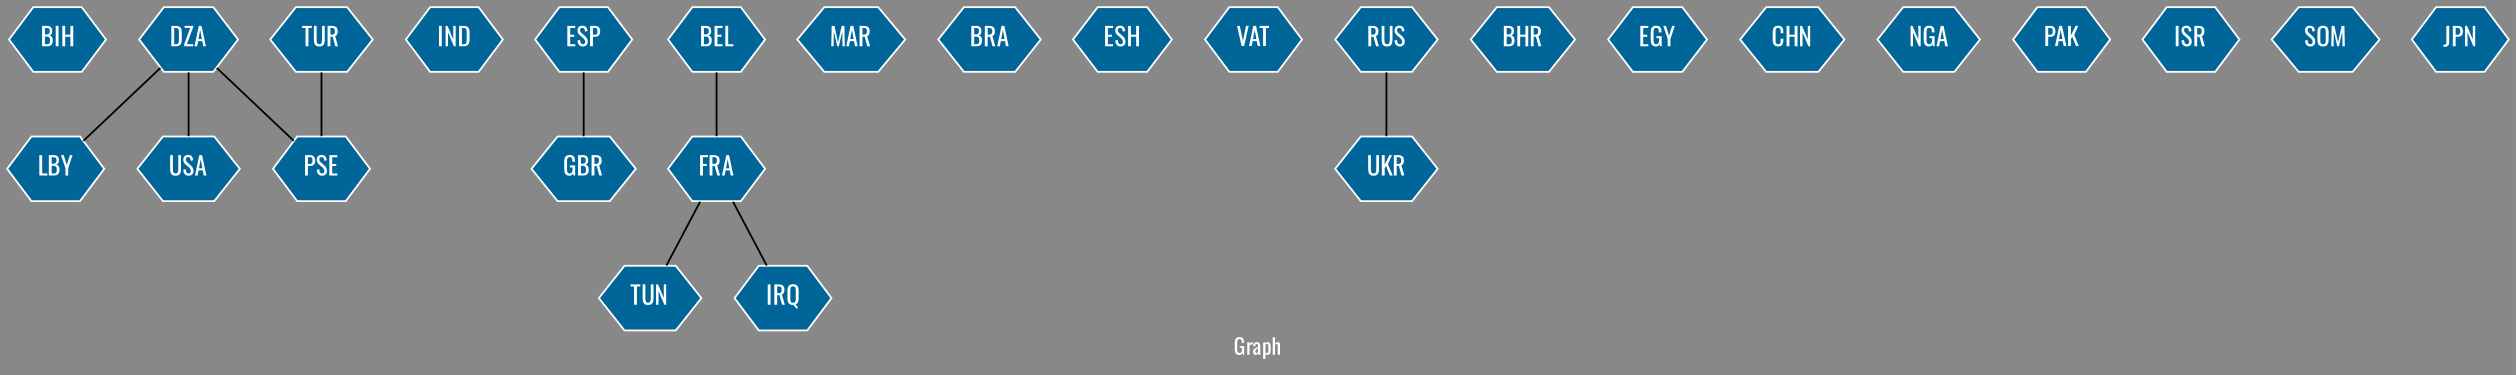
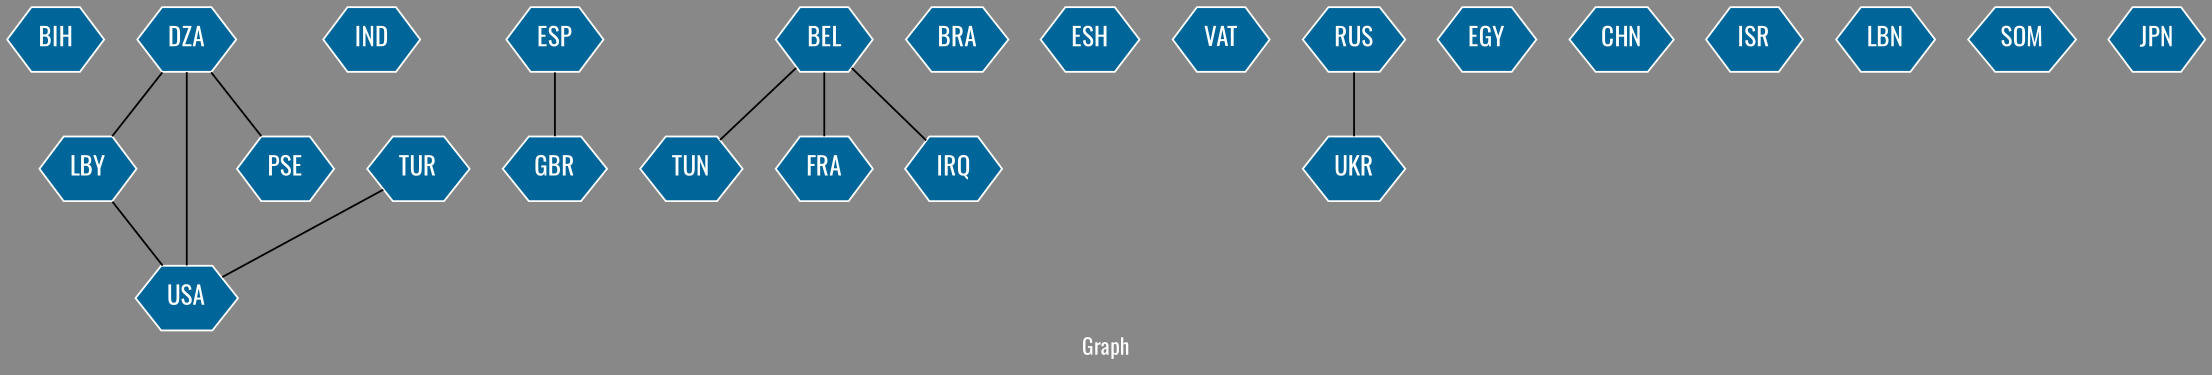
  graph {
    bgcolor="#888888"
    fontcolor=white
    fontname=Oswald
    fontsize=12
    label="Graph"
    node [color=white fillcolor="#006699" fontcolor=white fontname=Oswald shape=hexagon style=filled]
    edge [arrowhead=open color=black fontcolor=white fontname=Oswald fontsize=12 weight=1]
    n1 [label=BIH]
    n2 [label=LBY]
    n3 [label=USA]
    n4 [label=IND]
    n5 [label=ESP]
    n6 [label=GBR]
    n7 [label=TUN]
-   n8 [label=MAR]
    n9 [label=DZA]
    n10 [label=PSE]
    n11 [label=BRA]
    n12 [label=TUR]
    n13 [label=FRA]
    n14 [label=IRQ]
    n15 [label=ESH]
    n16 [label=VAT]
    n17 [label=RUS]
    n18 [label=UKR]
    n19 [label=BEL]
-   n20 [label=BHR]
    n21 [label=EGY]
    n22 [label=CHN]
-   n23 [label=NGA]
-   n24 [label=PAK]
    n25 [label=ISR]
+   n26 [label=LBN]
    n27 [label=SOM]
    n28 [label=JPN]
+   n2 -- n3
    n5 -- n6
    n9 -- n2
    n9 -- n3
    n9 -- n10
-   n12 -- n10
-   n13 -- n7
-   n13 -- n14
+   n12 -- n3
+   n19 -- n7
+   n19 -- n14
    n17 -- n18 [weight=4]
    n19 -- n13
  }
